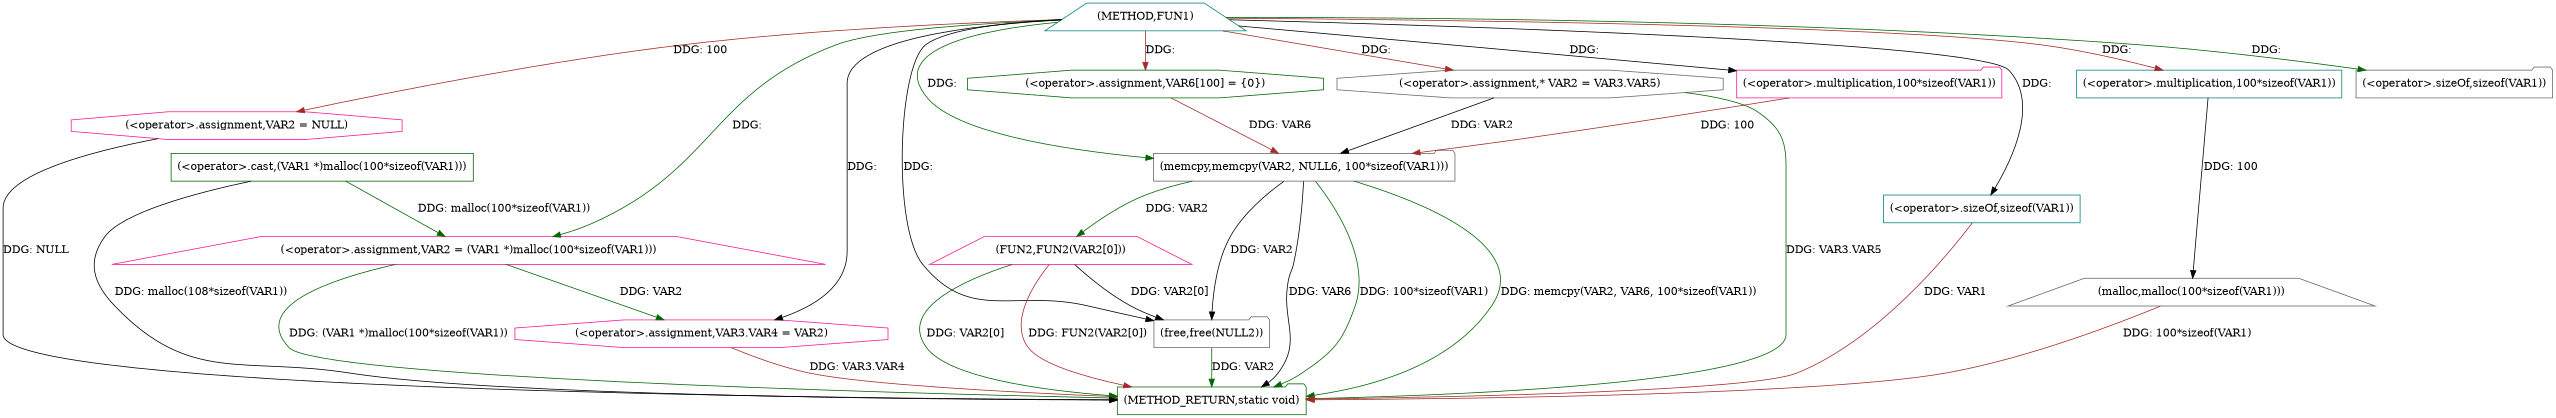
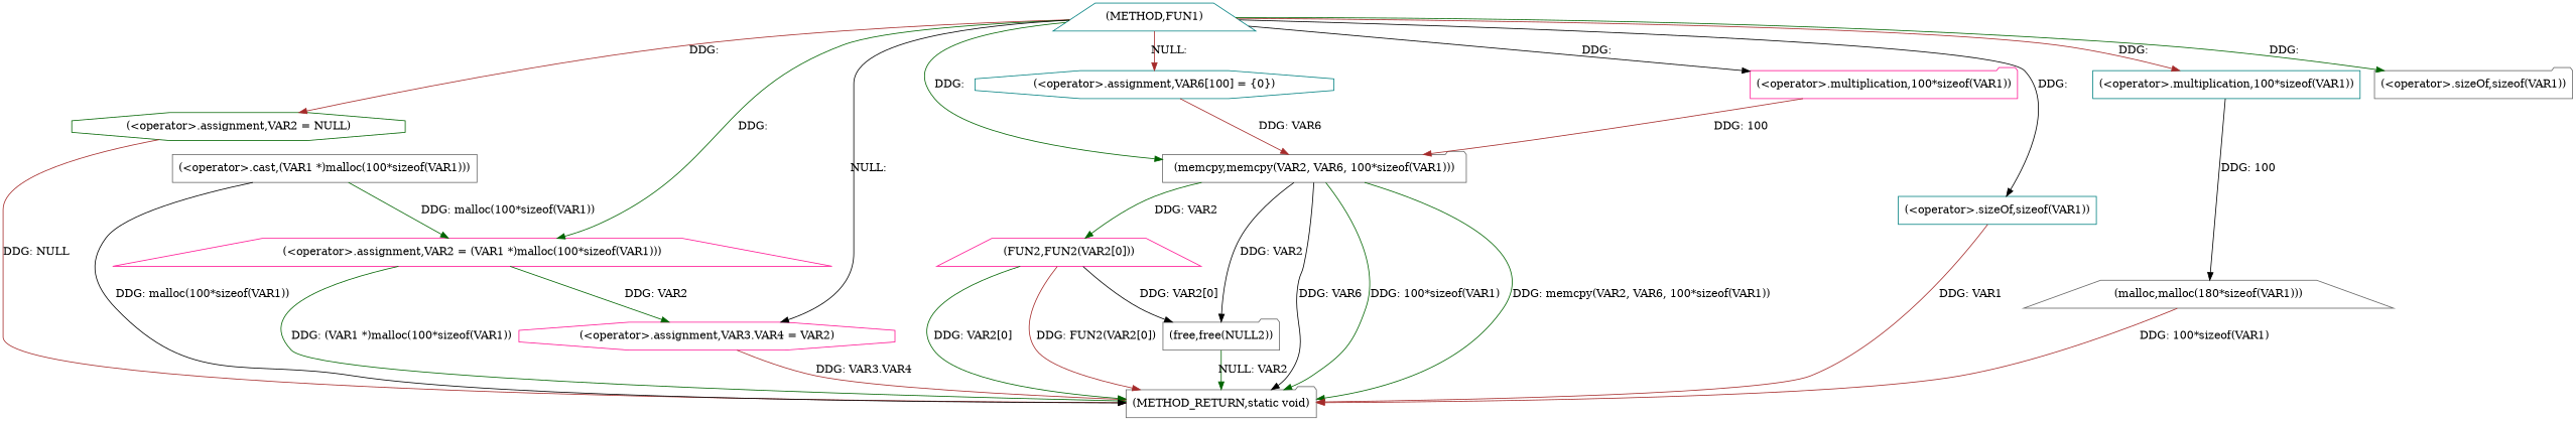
  digraph {
    node [color=gray40 shape=folder]
    edge [color=darkgreen]
    n1 [color=teal label="(METHOD,FUN1)" shape=trapezium]
-   n2 [color=deeppink label="(<operator>.assignment,VAR2 = NULL)" shape=octagon]
+   n2 [color=darkgreen label="(<operator>.assignment,VAR2 = NULL)" shape=octagon]
    n3 [color=deeppink label="(<operator>.assignment,VAR2 = (VAR1 *)malloc(100*sizeof(VAR1)))" shape=trapezium]
    n4 [color=teal label="(<operator>.multiplication,100*sizeof(VAR1))" shape=box]
    n5 [label="(<operator>.sizeOf,sizeof(VAR1))"]
    n6 [color=deeppink label="(<operator>.assignment,VAR3.VAR4 = VAR2)" shape=octagon]
-   n7 [label="(<operator>.assignment,* VAR2 = VAR3.VAR5)" shape=octagon]
-   n8 [color=darkgreen label="(<operator>.assignment,VAR6[100] = {0})" shape=octagon]
-   n9 [label="(memcpy,memcpy(VAR2, NULL6, 100*sizeof(VAR1)))"]
+   n8 [color=teal label="(<operator>.assignment,VAR6[100] = {0})" shape=octagon]
+   n9 [label="(memcpy,memcpy(VAR2, VAR6, 100*sizeof(VAR1)))"]
    n10 [color=deeppink label="(<operator>.multiplication,100*sizeof(VAR1))"]
    n11 [color=teal label="(<operator>.sizeOf,sizeof(VAR1))" shape=box]
    n12 [label="(free,free(NULL2))"]
-   n13 [color=darkgreen label="(METHOD_RETURN,static void)"]
-   n14 [label="(malloc,malloc(100*sizeof(VAR1)))" shape=trapezium]
+   n13 [label="(METHOD_RETURN,static void)"]
+   n14 [label="(malloc,malloc(180*sizeof(VAR1)))" shape=trapezium]
    n15 [color=deeppink label="(FUN2,FUN2(VAR2[0]))" shape=trapezium]
-   n16 [color=darkgreen label="(<operator>.cast,(VAR1 *)malloc(100*sizeof(VAR1)))" shape=box]
-   n1 -> n2 [color=brown label="DDG: 100"]
+   n16 [label="(<operator>.cast,(VAR1 *)malloc(100*sizeof(VAR1)))" shape=box]
+   n1 -> n2 [color=brown label="DDG: "]
    n1 -> n3 [label="DDG: "]
    n1 -> n4 [color=brown label="DDG: "]
    n1 -> n5 [label="DDG: "]
-   n1 -> n6 [color=black label="DDG: "]
-   n1 -> n7 [color=brown label="DDG: "]
-   n1 -> n8 [color=brown label="DDG: "]
+   n1 -> n6 [color=black label="NULL: "]
+   n1 -> n8 [color=brown label="NULL: "]
    n1 -> n9 [label="DDG: "]
    n1 -> n10 [color=black label="DDG: "]
    n1 -> n11 [color=black label="DDG: "]
-   n1 -> n12 [color=black label="DDG: "]
-   n2 -> n13 [color=black label="DDG: NULL"]
+   n2 -> n13 [color=brown label="DDG: NULL"]
    n3 -> n6 [label="DDG: VAR2"]
    n3 -> n13 [label="DDG: (VAR1 *)malloc(100*sizeof(VAR1))"]
    n4 -> n14 [color=black label="DDG: 100"]
    n6 -> n13 [color=brown label="DDG: VAR3.VAR4"]
-   n7 -> n9 [color=black label="DDG: VAR2"]
-   n7 -> n13 [label="DDG: VAR3.VAR5"]
    n8 -> n9 [color=brown label="DDG: VAR6"]
    n9 -> n12 [color=black label="DDG: VAR2"]
    n9 -> n13 [label="DDG: 100*sizeof(VAR1)"]
    n9 -> n13 [label="DDG: memcpy(VAR2, VAR6, 100*sizeof(VAR1))"]
    n9 -> n13 [color=black label="DDG: VAR6"]
    n9 -> n15 [label="DDG: VAR2"]
    n10 -> n9 [color=brown label="DDG: 100"]
    n11 -> n13 [color=brown label="DDG: VAR1"]
-   n12 -> n13 [label="DDG: VAR2"]
+   n12 -> n13 [label="NULL: VAR2"]
    n14 -> n13 [color=brown label="DDG: 100*sizeof(VAR1)"]
    n15 -> n12 [color=black label="DDG: VAR2[0]"]
    n15 -> n13 [label="DDG: VAR2[0]"]
    n15 -> n13 [color=brown label="DDG: FUN2(VAR2[0])"]
    n16 -> n3 [label="DDG: malloc(100*sizeof(VAR1))"]
-   n16 -> n13 [color=black label="DDG: malloc(108*sizeof(VAR1))"]
+   n16 -> n13 [color=black label="DDG: malloc(100*sizeof(VAR1))"]
  }
